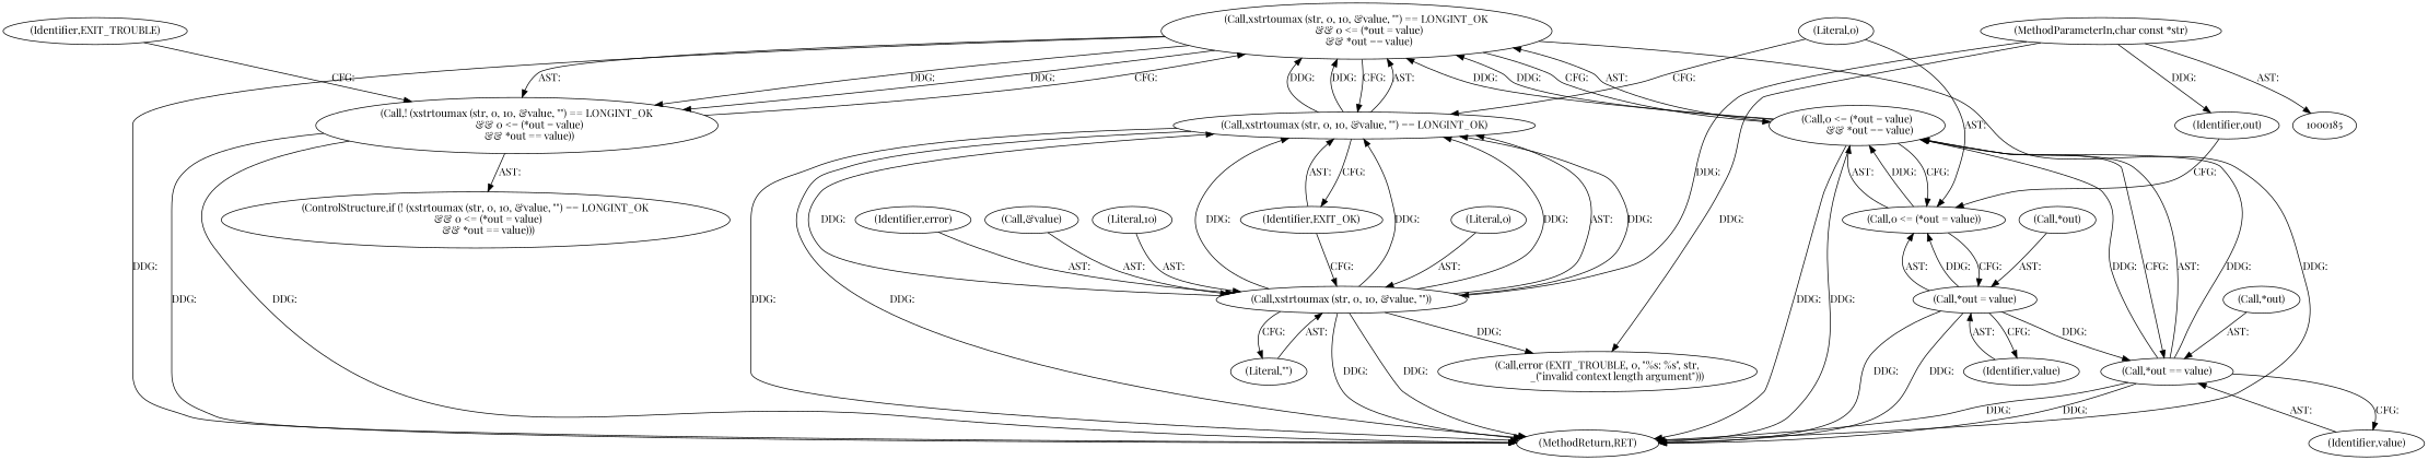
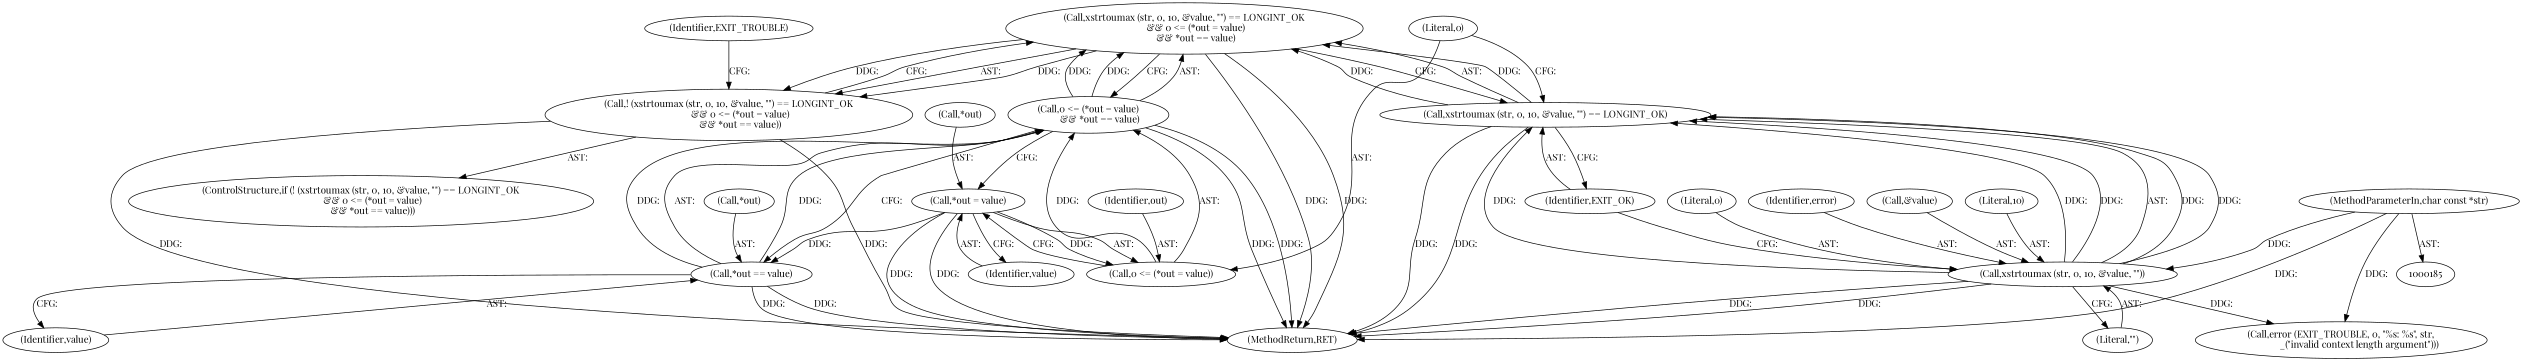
  digraph {
    fontname="Playfair Display"
    node [fontname="Playfair Display"]
    edge [fontname="Playfair Display"]
    n1 [label="(Call,xstrtoumax (str, 0, 10, &value, \"\") == LONGINT_OK\n         && 0 <= (*out = value)\n         && *out == value)"]
    n2 [label="(Call,xstrtoumax (str, 0, 10, &value, \"\") == LONGINT_OK)"]
    n3 [label="(Call,0 <= (*out = value)\n         && *out == value)"]
    n4 [label="(Call,! (xstrtoumax (str, 0, 10, &value, \"\") == LONGINT_OK\n         && 0 <= (*out = value)\n         && *out == value))"]
    n5 [label="(MethodReturn,RET)"]
    n6 [label="(Identifier,EXIT_OK)"]
    n7 [label="(Call,0 <= (*out = value))"]
    n8 [label="(Call,*out == value)"]
    n9 [label="(ControlStructure,if (! (xstrtoumax (str, 0, 10, &value, \"\") == LONGINT_OK\n         && 0 <= (*out = value)\n         && *out == value)))"]
    n10 [label="(Call,xstrtoumax (str, 0, 10, &value, \"\"))"]
    n11 [label="(Call,error (EXIT_TROUBLE, 0, \"%s: %s\", str,\n              _(\"invalid context length argument\")))"]
    n12 [label="(Literal,\"\")"]
    n13 [label="(MethodParameterIn,char const *str)"]
    1000185
    n15 [label="(Call,*out = value)"]
    n16 [label="(Identifier,value)"]
    n17 [label="(Identifier,value)"]
    n18 [label="(Literal,0)"]
    n19 [label="(Identifier,EXIT_TROUBLE)"]
    n20 [label="(Literal,0)"]
    n21 [label="(Identifier,error)"]
    n22 [label="(Call,&value)"]
    n23 [label="(Literal,10)"]
    n24 [label="(Call,*out)"]
    n25 [label="(Call,*out)"]
    n26 [label="(Identifier,out)"]
    n1 -> n2 [label="CFG: "]
    n1 -> n3 [label="CFG: "]
    n1 -> n4 [label="AST: "]
    n1 -> n4 [label="DDG: "]
    n1 -> n4 [label="DDG: "]
    n1 -> n5 [label="DDG: "]
    n1 -> n5 [label="DDG: "]
    n2 -> n1 [label="AST: "]
    n2 -> n1 [label="DDG: "]
    n2 -> n1 [label="DDG: "]
    n2 -> n5 [label="DDG: "]
    n2 -> n5 [label="DDG: "]
    n2 -> n6 [label="CFG: "]
    n3 -> n1 [label="AST: "]
    n3 -> n1 [label="DDG: "]
    n3 -> n1 [label="DDG: "]
    n3 -> n5 [label="DDG: "]
    n3 -> n5 [label="DDG: "]
-   n3 -> n7 [label="CFG: "]
+   n3 -> n15 [label="CFG: "]
    n3 -> n8 [label="CFG: "]
    n4 -> n1 [label="CFG: "]
    n4 -> n5 [label="DDG: "]
    n4 -> n5 [label="DDG: "]
    n4 -> n9 [label="AST: "]
    n6 -> n2 [label="AST: "]
    n6 -> n10 [label="CFG: "]
    n7 -> n3 [label="AST: "]
    n7 -> n3 [label="DDG: "]
    n7 -> n15 [label="CFG: "]
    n8 -> n3 [label="AST: "]
    n8 -> n3 [label="DDG: "]
    n8 -> n3 [label="DDG: "]
    n8 -> n5 [label="DDG: "]
    n8 -> n5 [label="DDG: "]
    n8 -> n16 [label="CFG: "]
    n10 -> n2 [label="AST: "]
    n10 -> n2 [label="DDG: "]
    n10 -> n2 [label="DDG: "]
    n10 -> n2 [label="DDG: "]
    n10 -> n2 [label="DDG: "]
    n10 -> n2 [label="DDG: "]
    n10 -> n5 [label="DDG: "]
    n10 -> n5 [label="DDG: "]
    n10 -> n11 [label="DDG: "]
    n10 -> n12 [label="CFG: "]
    n12 -> n10 [label="AST: "]
-   n13 -> n26 [label="DDG: "]
+   n13 -> n5 [label="DDG: "]
    n13 -> n10 [label="DDG: "]
    n13 -> n11 [label="DDG: "]
    n13 -> 1000185 [label="AST: "]
    n15 -> n5 [label="DDG: "]
    n15 -> n5 [label="DDG: "]
    n15 -> n7 [label="AST: "]
    n15 -> n7 [label="DDG: "]
    n15 -> n8 [label="DDG: "]
    n15 -> n17 [label="CFG: "]
    n16 -> n8 [label="AST: "]
    n17 -> n15 [label="AST: "]
    n18 -> n2 [label="CFG: "]
    n18 -> n7 [label="AST: "]
    n19 -> n4 [label="CFG: "]
    n20 -> n10 [label="AST: "]
    n21 -> n10 [label="AST: "]
    n22 -> n10 [label="AST: "]
    n23 -> n10 [label="AST: "]
    n24 -> n15 [label="AST: "]
    n25 -> n8 [label="AST: "]
-   n26 -> n7 [label="CFG: "]
+   n26 -> n7 [label="AST: "]
  }
